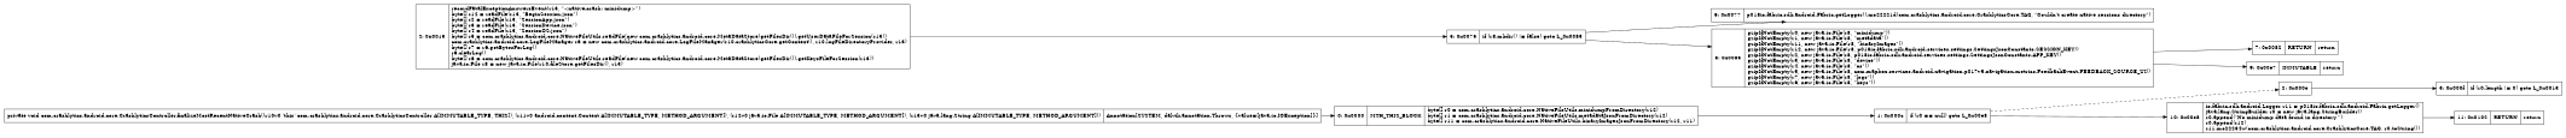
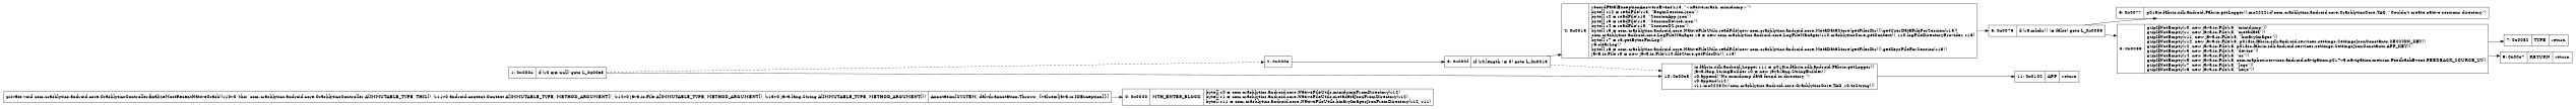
  digraph {
    rankdir=LR
    node [shape=record]
-   n1 [label="{0\:\ 0x0000|MTH_THIS_BLOCK\l|byte[] r0 = com.crashlytics.android.core.NativeFileUtils.minidumpFromDirectory(r12)\lbyte[] r1 = com.crashlytics.android.core.NativeFileUtils.metadataJsonFromDirectory(r12)\lbyte[] r11 = com.crashlytics.android.core.NativeFileUtils.binaryImagesJsonFromDirectory(r12, r11)\l}"]
+   n1 [label="{0\:\ 0x0000|MTH_ENTER_BLOCK\l|byte[] r0 = com.crashlytics.android.core.NativeFileUtils.minidumpFromDirectory(r12)\lbyte[] r1 = com.crashlytics.android.core.NativeFileUtils.metadataJsonFromDirectory(r12)\lbyte[] r11 = com.crashlytics.android.core.NativeFileUtils.binaryImagesJsonFromDirectory(r12, r11)\l}"]
    n2 [label="{1\:\ 0x000c|if (r0 == null) goto L_0x00e8\l}"]
    n3 [label="{2\:\ 0x000e}"]
    n4 [label="{10\:\ 0x00e8|io.fabric.sdk.android.Logger r11 = p018io.fabric.sdk.android.Fabric.getLogger()\ljava.lang.StringBuilder r0 = new java.lang.StringBuilder()\lr0.append(\"No minidump data found in directory \")\lr0.append(r12)\lr11.mo22234w(com.crashlytics.android.core.CrashlyticsCore.TAG, r0.toString())\l}"]
    n5 [label="{3\:\ 0x000f|if (r0.length != 0) goto L_0x0013\l}"]
-   n6 [label="{11\:\ 0x0102|RETURN\l|return\l}"]
+   n6 [label="{11\:\ 0x0102|APP\l|return\l}"]
    n7 [label="{4\:\ 0x0013|recordFatalExceptionAnswersEvent(r13, \"\<native\-crash: minidump\>\")\lbyte[] r12 = readFile(r13, \"BeginSession.json\")\lbyte[] r2 = readFile(r13, \"SessionApp.json\")\lbyte[] r3 = readFile(r13, \"SessionDevice.json\")\lbyte[] r4 = readFile(r13, \"SessionOS.json\")\lbyte[] r5 = com.crashlytics.android.core.NativeFileUtils.readFile(new com.crashlytics.android.core.MetaDataStore(getFilesDir()).getUserDataFileForSession(r13))\lcom.crashlytics.android.core.LogFileManager r6 = new com.crashlytics.android.core.LogFileManager(r10.crashlyticsCore.getContext(), r10.logFileDirectoryProvider, r13)\lbyte[] r7 = r6.getBytesForLog()\lr6.clearLog()\lbyte[] r6 = com.crashlytics.android.core.NativeFileUtils.readFile(new com.crashlytics.android.core.MetaDataStore(getFilesDir()).getKeysFileForSession(r13))\ljava.io.File r8 = new java.io.File(r10.fileStore.getFilesDir(), r13)\l}"]
    n8 [label="{5\:\ 0x0075|if (r8.mkdir() != false) goto L_0x0083\l}"]
    n9 [label="{6\:\ 0x0077|p018io.fabric.sdk.android.Fabric.getLogger().mo22221d(com.crashlytics.android.core.CrashlyticsCore.TAG, \"Couldn't create native sessions directory\")\l}"]
    n10 [label="{8\:\ 0x0083|gzipIfNotEmpty(r0, new java.io.File(r8, \"minidump\"))\lgzipIfNotEmpty(r1, new java.io.File(r8, \"metadata\"))\lgzipIfNotEmpty(r11, new java.io.File(r8, \"binaryImages\"))\lgzipIfNotEmpty(r12, new java.io.File(r8, p018io.fabric.sdk.android.services.settings.SettingsJsonConstants.SESSION_KEY))\lgzipIfNotEmpty(r2, new java.io.File(r8, p018io.fabric.sdk.android.services.settings.SettingsJsonConstants.APP_KEY))\lgzipIfNotEmpty(r3, new java.io.File(r8, \"device\"))\lgzipIfNotEmpty(r4, new java.io.File(r8, \"os\"))\lgzipIfNotEmpty(r5, new java.io.File(r8, com.mapbox.services.android.navigation.p017v5.navigation.metrics.FeedbackEvent.FEEDBACK_SOURCE_UI))\lgzipIfNotEmpty(r7, new java.io.File(r8, \"logs\"))\lgzipIfNotEmpty(r6, new java.io.File(r8, \"keys\"))\l}"]
-   n11 [label="{7\:\ 0x0082|RETURN\l|return\l}"]
-   n12 [label="{9\:\ 0x00e7|IMMUTABLE\l|return\l}"]
+   n11 [label="{7\:\ 0x0082|TYPE\l|return\l}"]
+   n12 [label="{9\:\ 0x00e7|RETURN\l|return\l}"]
    n13 [label="{private void com.crashlytics.android.core.CrashlyticsController.finalizeMostRecentNativeCrash((r10v0 'this' com.crashlytics.android.core.CrashlyticsController A[IMMUTABLE_TYPE, THIS]), (r11v0 android.content.Context A[IMMUTABLE_TYPE, METHOD_ARGUMENT]), (r12v0 java.io.File A[IMMUTABLE_TYPE, METHOD_ARGUMENT]), (r13v0 java.lang.String A[IMMUTABLE_TYPE, METHOD_ARGUMENT]))  | Annotation[SYSTEM, dalvik.annotation.Throws, \{value=[java.io.IOException]\}]\l}"]
-   n1 -> n2
    n2 -> n3 [style=dashed]
    n2 -> n4
    n3 -> n5
    n4 -> n6
+   n5 -> n4 [style=dashed]
+   n5 -> n7
    n7 -> n8
    n8 -> n9 [style=solid]
    n8 -> n10
    n10 -> n11
    n10 -> n12
    n13 -> n1
  }
